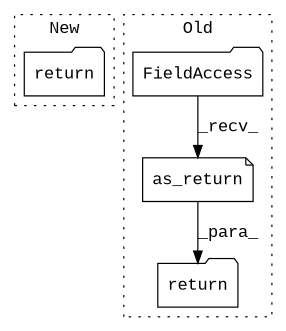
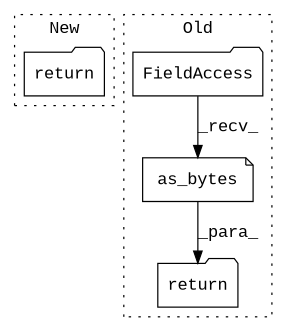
  digraph {
    fontname="Liberation Mono"
    node [a=41 l=7 shape=folder fontname="Liberation Mono"]
    edge [fontname="Liberation Mono"]
    n1 [label=return s=369]
-   n2 [a=32 l="9,1" label=as_return s="519,532" shape=note]
+   n2 [a=32 l="9,1" label=as_bytes s="519,532" shape=note]
    n3 [a=22 l=10 label=FieldAccess s=491]
    n4 [label=return s=484]
    subgraph cluster_1 {
      label=New
      style=dotted
      n1
    }
    subgraph cluster_2 {
      label=Old
      style=dotted
      n2
      n3
      n4
    }
    n2 -> n4 [label=_para_]
    n3 -> n2 [label=_recv_]
  }
